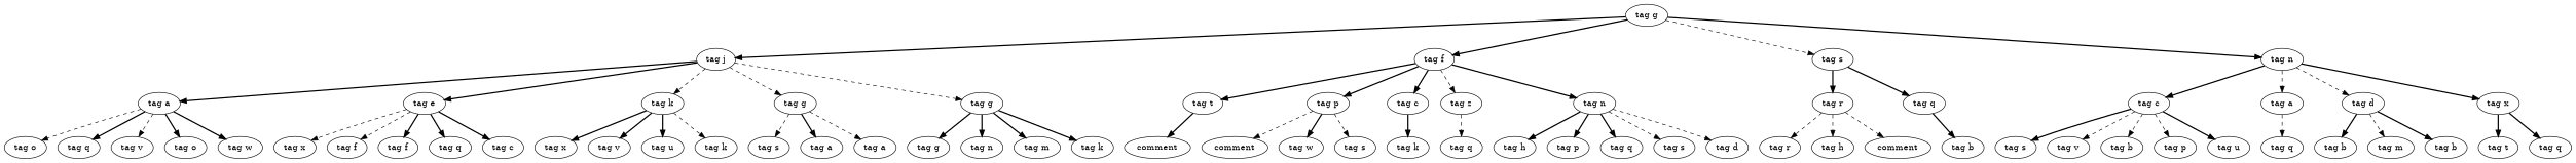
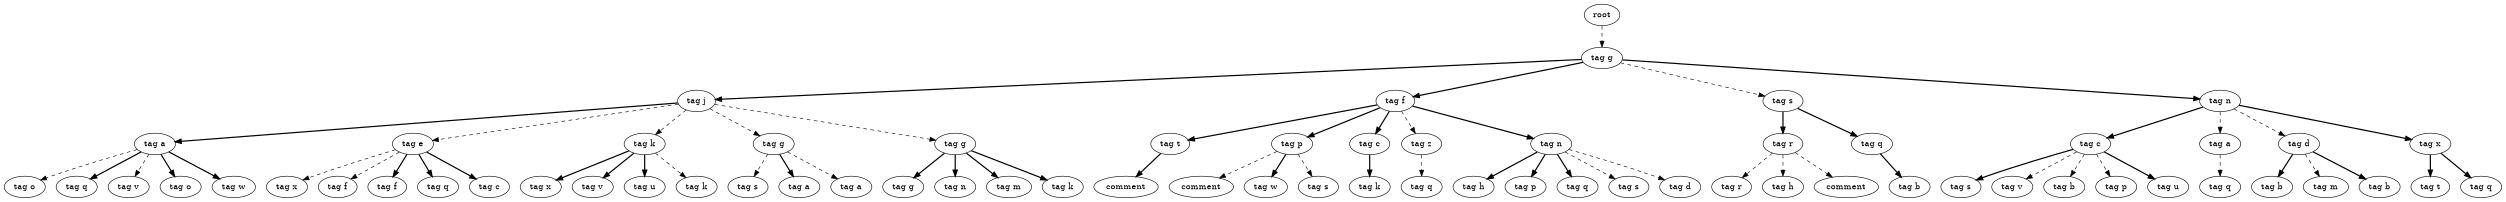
  digraph {
    edge [style=bold]
+   n1 [label=root]
    n2 [label="tag g"]
    n3 [label="tag j"]
    n4 [label="tag f"]
    n5 [label="tag s"]
    n6 [label="tag n"]
    n7 [label="tag a"]
    n8 [label="tag e"]
    n9 [label="tag k"]
    n10 [label="tag g"]
    n11 [label="tag g"]
    n12 [label="tag t"]
    n13 [label="tag p"]
    n14 [label="tag c"]
    n15 [label="tag z"]
    n16 [label="tag n"]
    n17 [label="tag r"]
    n18 [label="tag q"]
    n19 [label="tag c"]
    n20 [label="tag a"]
    n21 [label="tag d"]
    n22 [label="tag x"]
    n23 [label="tag o"]
    n24 [label="tag q"]
    n25 [label="tag v"]
    n26 [label="tag o"]
    n27 [label="tag w"]
    n28 [label="tag x"]
    n29 [label="tag f"]
    n30 [label="tag f"]
    n31 [label="tag q"]
    n32 [label="tag c"]
    n33 [label="tag x"]
    n34 [label="tag v"]
    n35 [label="tag u"]
    n36 [label="tag k"]
    n37 [label="tag s"]
    n38 [label="tag a"]
    n39 [label="tag a"]
    n40 [label="tag g"]
    n41 [label="tag n"]
    n42 [label="tag m"]
    n43 [label="tag k"]
    n44 [label=comment]
    n45 [label=comment]
    n46 [label="tag w"]
    n47 [label="tag s"]
    n48 [label="tag k"]
    n49 [label="tag q"]
    n50 [label="tag h"]
    n51 [label="tag p"]
    n52 [label="tag q"]
    n53 [label="tag s"]
    n54 [label="tag d"]
    n55 [label="tag r"]
    n56 [label="tag h"]
    n57 [label=comment]
    n58 [label="tag b"]
    n59 [label="tag s"]
    n60 [label="tag v"]
    n61 [label="tag b"]
    n62 [label="tag p"]
    n63 [label="tag u"]
    n64 [label="tag q"]
    n65 [label="tag b"]
    n66 [label="tag m"]
    n67 [label="tag b"]
    n68 [label="tag t"]
    n69 [label="tag q"]
+   n1 -> n2 [style=dashed]
    n2 -> n3
    n2 -> n4
    n2 -> n5 [style=dashed]
    n2 -> n6
    n3 -> n7
-   n3 -> n8
+   n3 -> n8 [style=dashed]
    n3 -> n9 [style=dashed]
    n3 -> n10 [style=dashed]
    n3 -> n11 [style=dashed]
    n4 -> n12
    n4 -> n13
    n4 -> n14
    n4 -> n15 [style=dashed]
    n4 -> n16
    n5 -> n17
    n5 -> n18
    n6 -> n19
    n6 -> n20 [style=dashed]
    n6 -> n21 [style=dashed]
    n6 -> n22
    n7 -> n23 [style=dashed]
    n7 -> n24
    n7 -> n25 [style=dashed]
    n7 -> n26
    n7 -> n27
    n8 -> n28 [style=dashed]
    n8 -> n29 [style=dashed]
    n8 -> n30
    n8 -> n31
    n8 -> n32
    n9 -> n33
    n9 -> n34
    n9 -> n35
    n9 -> n36 [style=dashed]
    n10 -> n37 [style=dashed]
    n10 -> n38
    n10 -> n39 [style=dashed]
    n11 -> n40
    n11 -> n41
    n11 -> n42
    n11 -> n43
    n12 -> n44
    n13 -> n45 [style=dashed]
    n13 -> n46
    n13 -> n47 [style=dashed]
    n14 -> n48
    n15 -> n49 [style=dashed]
    n16 -> n50
    n16 -> n51
    n16 -> n52
    n16 -> n53 [style=dashed]
    n16 -> n54 [style=dashed]
    n17 -> n55 [style=dashed]
    n17 -> n56 [style=dashed]
    n17 -> n57 [style=dashed]
    n18 -> n58
    n19 -> n59
    n19 -> n60 [style=dashed]
    n19 -> n61 [style=dashed]
    n19 -> n62 [style=dashed]
    n19 -> n63
    n20 -> n64 [style=dashed]
    n21 -> n65
    n21 -> n66 [style=dashed]
    n21 -> n67
    n22 -> n68
    n22 -> n69
  }
